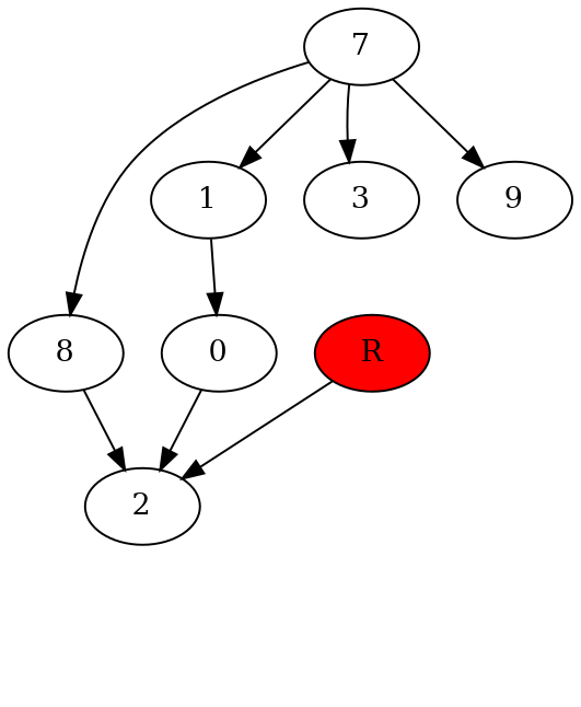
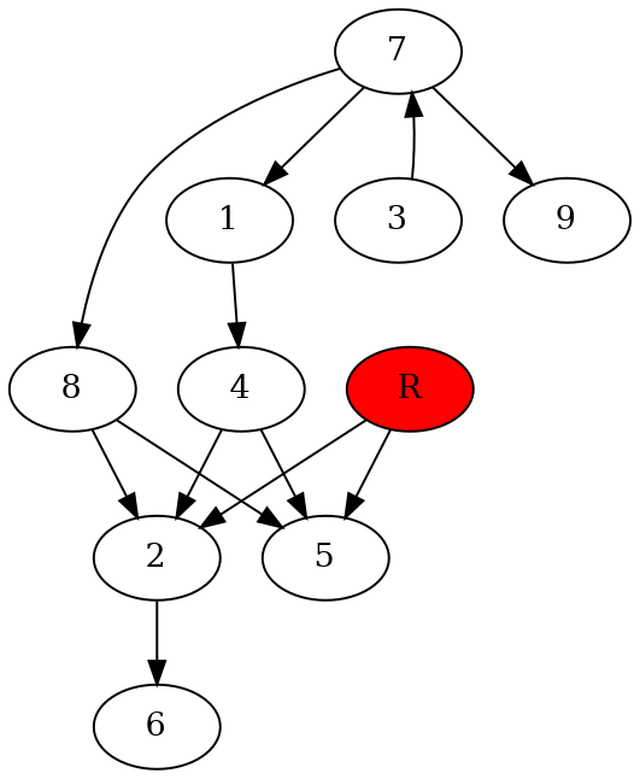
  digraph {
    2
+   6
    3
    7
    1
    8
    9
-   4 [label=0]
+   4
+   5
    R [fillcolor="#ff0000" style=filled]
-   7 -> 3
+   2 -> 6
+   3 -> 7
    7 -> 1
    7 -> 8
    7 -> 9
    1 -> 4
    8 -> 2
+   8 -> 5
    4 -> 2
+   4 -> 5
    R -> 2
+   R -> 5
  }
